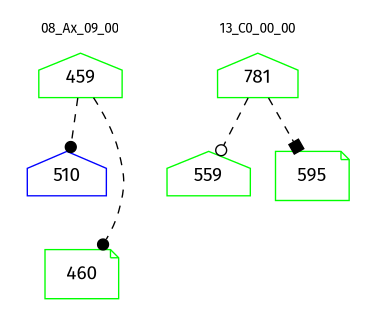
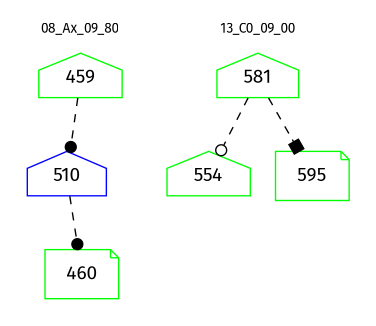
  digraph {
    fontname="Fira Sans"
    node [color=green fontname="Fira Sans" shape=house]
    edge [arrowhead=dot color=black fontname="Fira Sans" style=dashed]
    n1 [label=459]
    n2 [color=blue label=510]
    n3 [label=460 shape=note]
-   n4 [label=781]
-   n5 [label=559]
+   n4 [label=581]
+   n5 [label=554]
    n6 [label=595 shape=note]
    subgraph cluster_1 {
      color=white
      fontsize=10
-     label="08_Ax_09_00"
+     label="08_Ax_09_80"
      n1
      n2
      n3
    }
    subgraph cluster_2 {
      color=white
      fontsize=10
-     label="13_C0_00_00"
+     label="13_C0_09_00"
      n4
      n5
      n6
    }
    n1 -> n2
-   n1 -> n3
+   n2 -> n3
    n4 -> n5 [arrowhead=odot]
    n4 -> n6 [arrowhead=box]
  }
